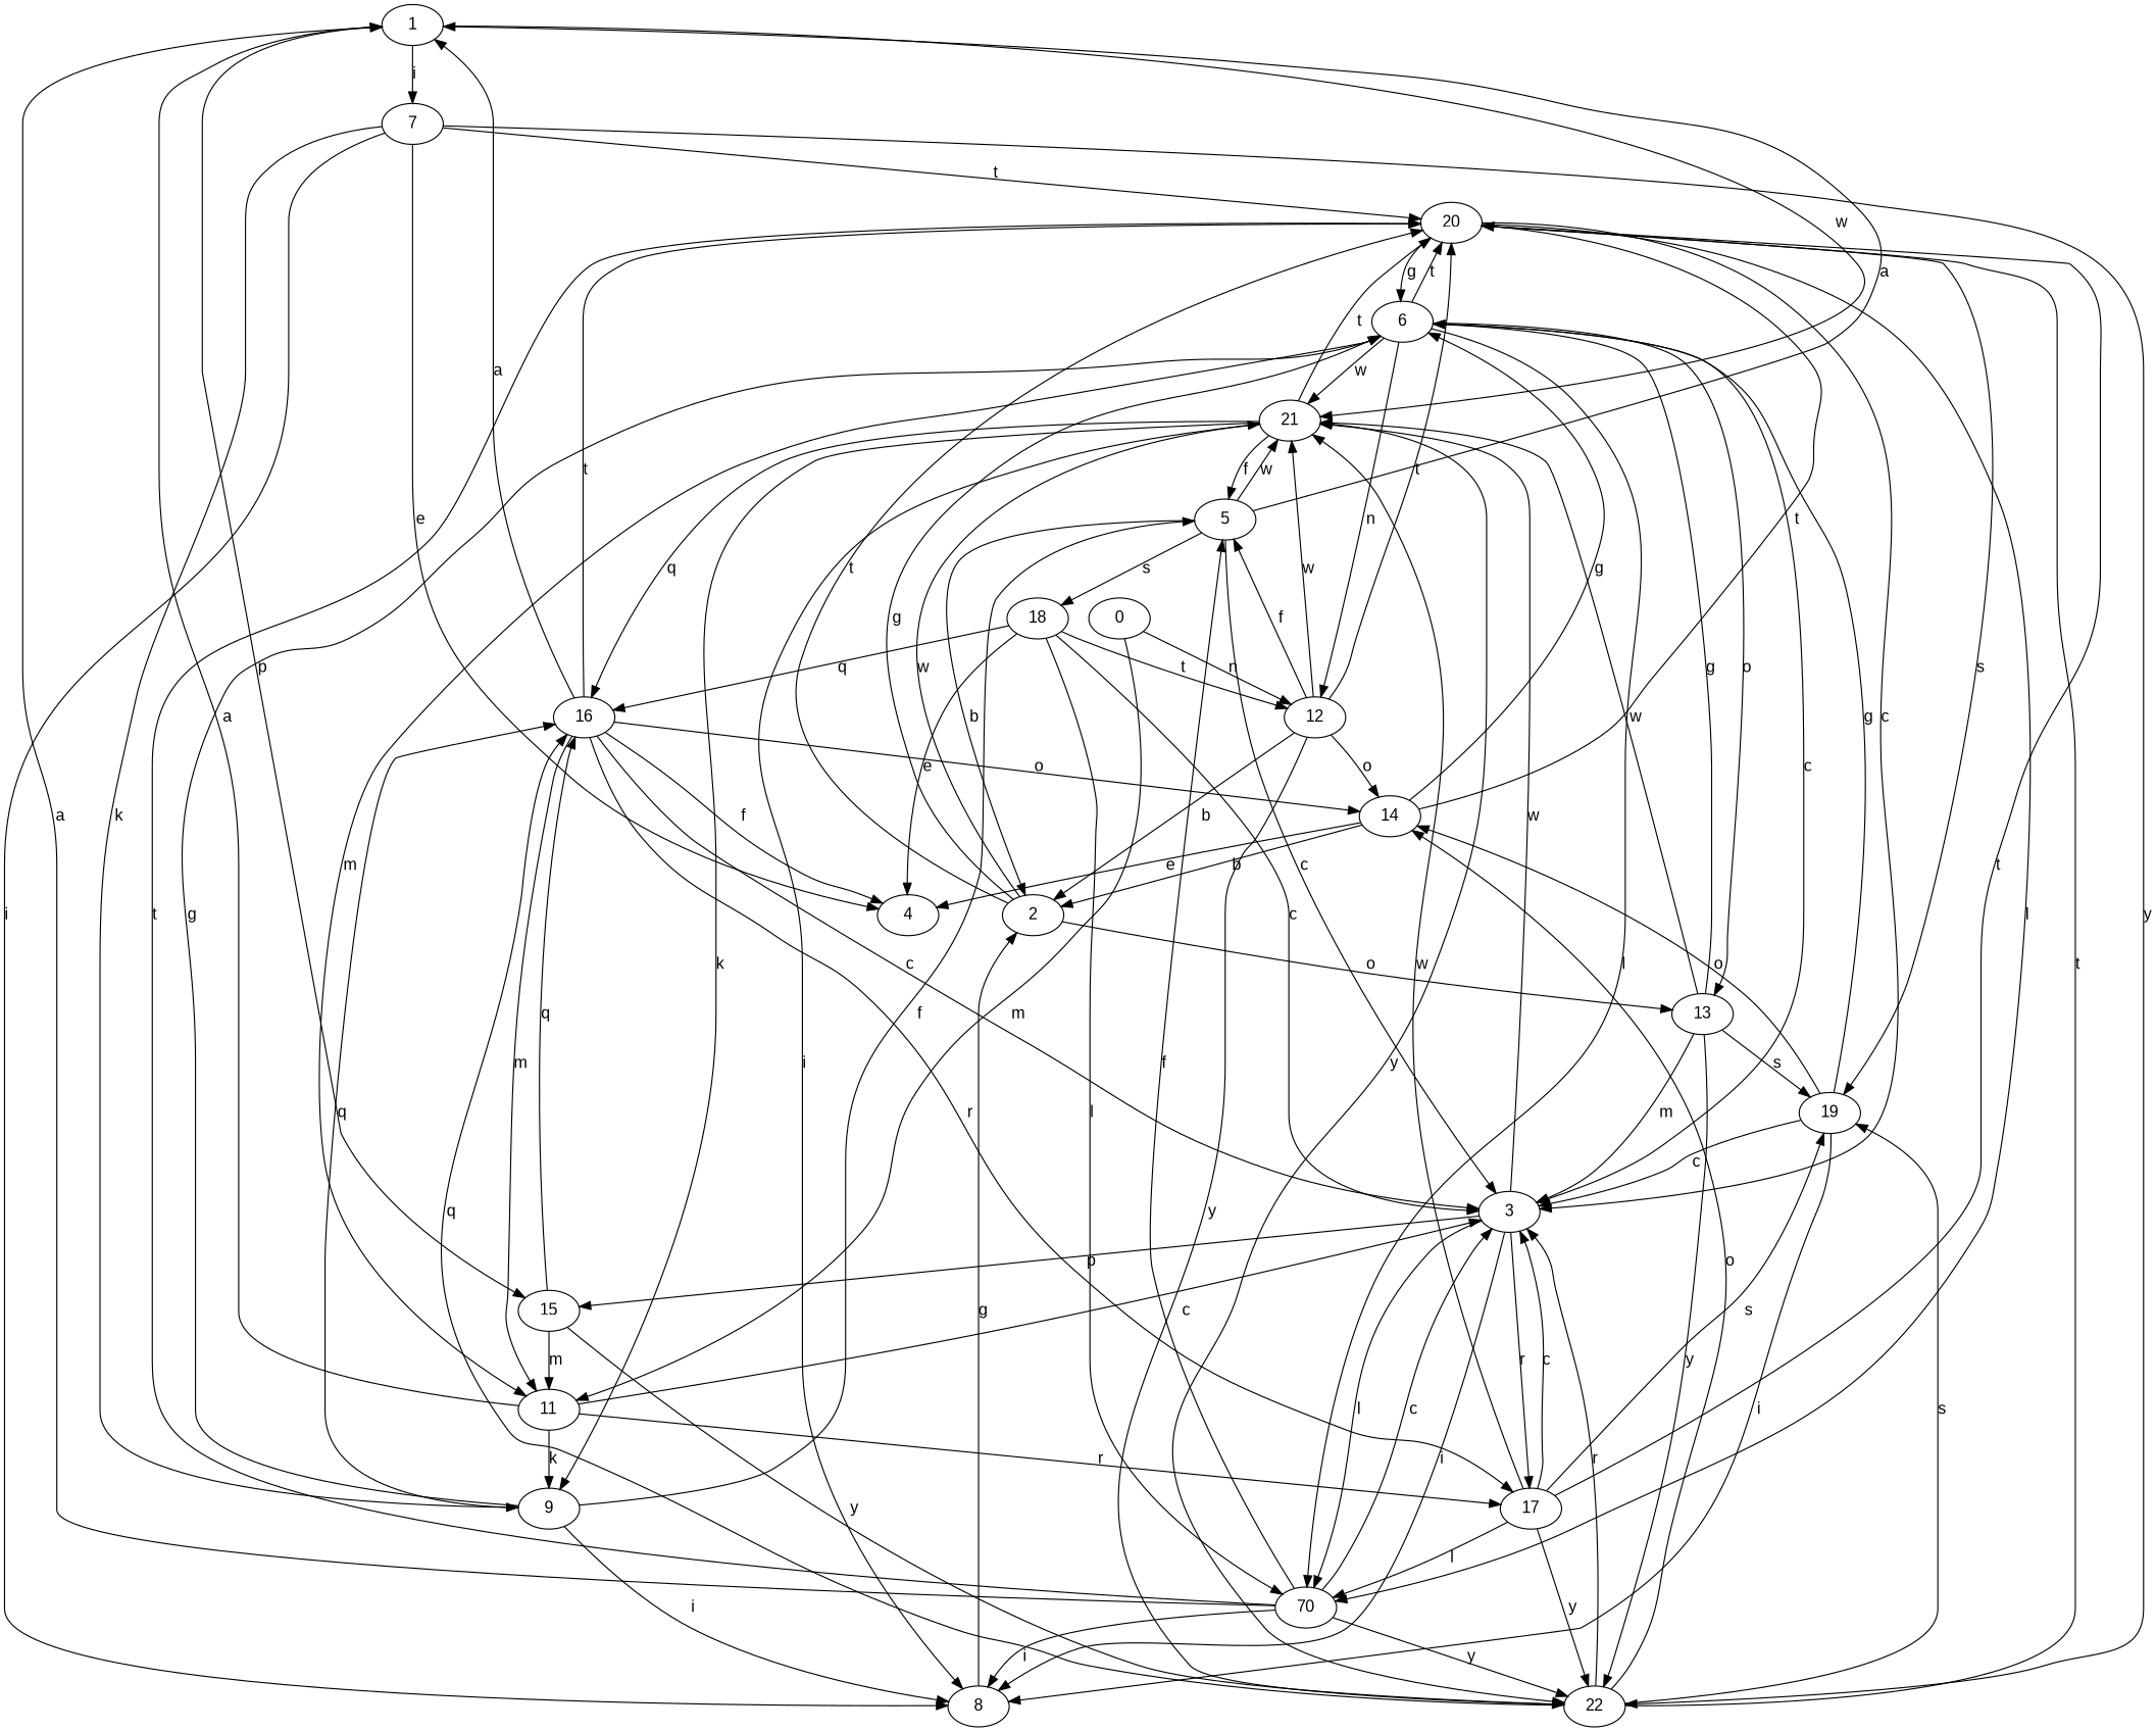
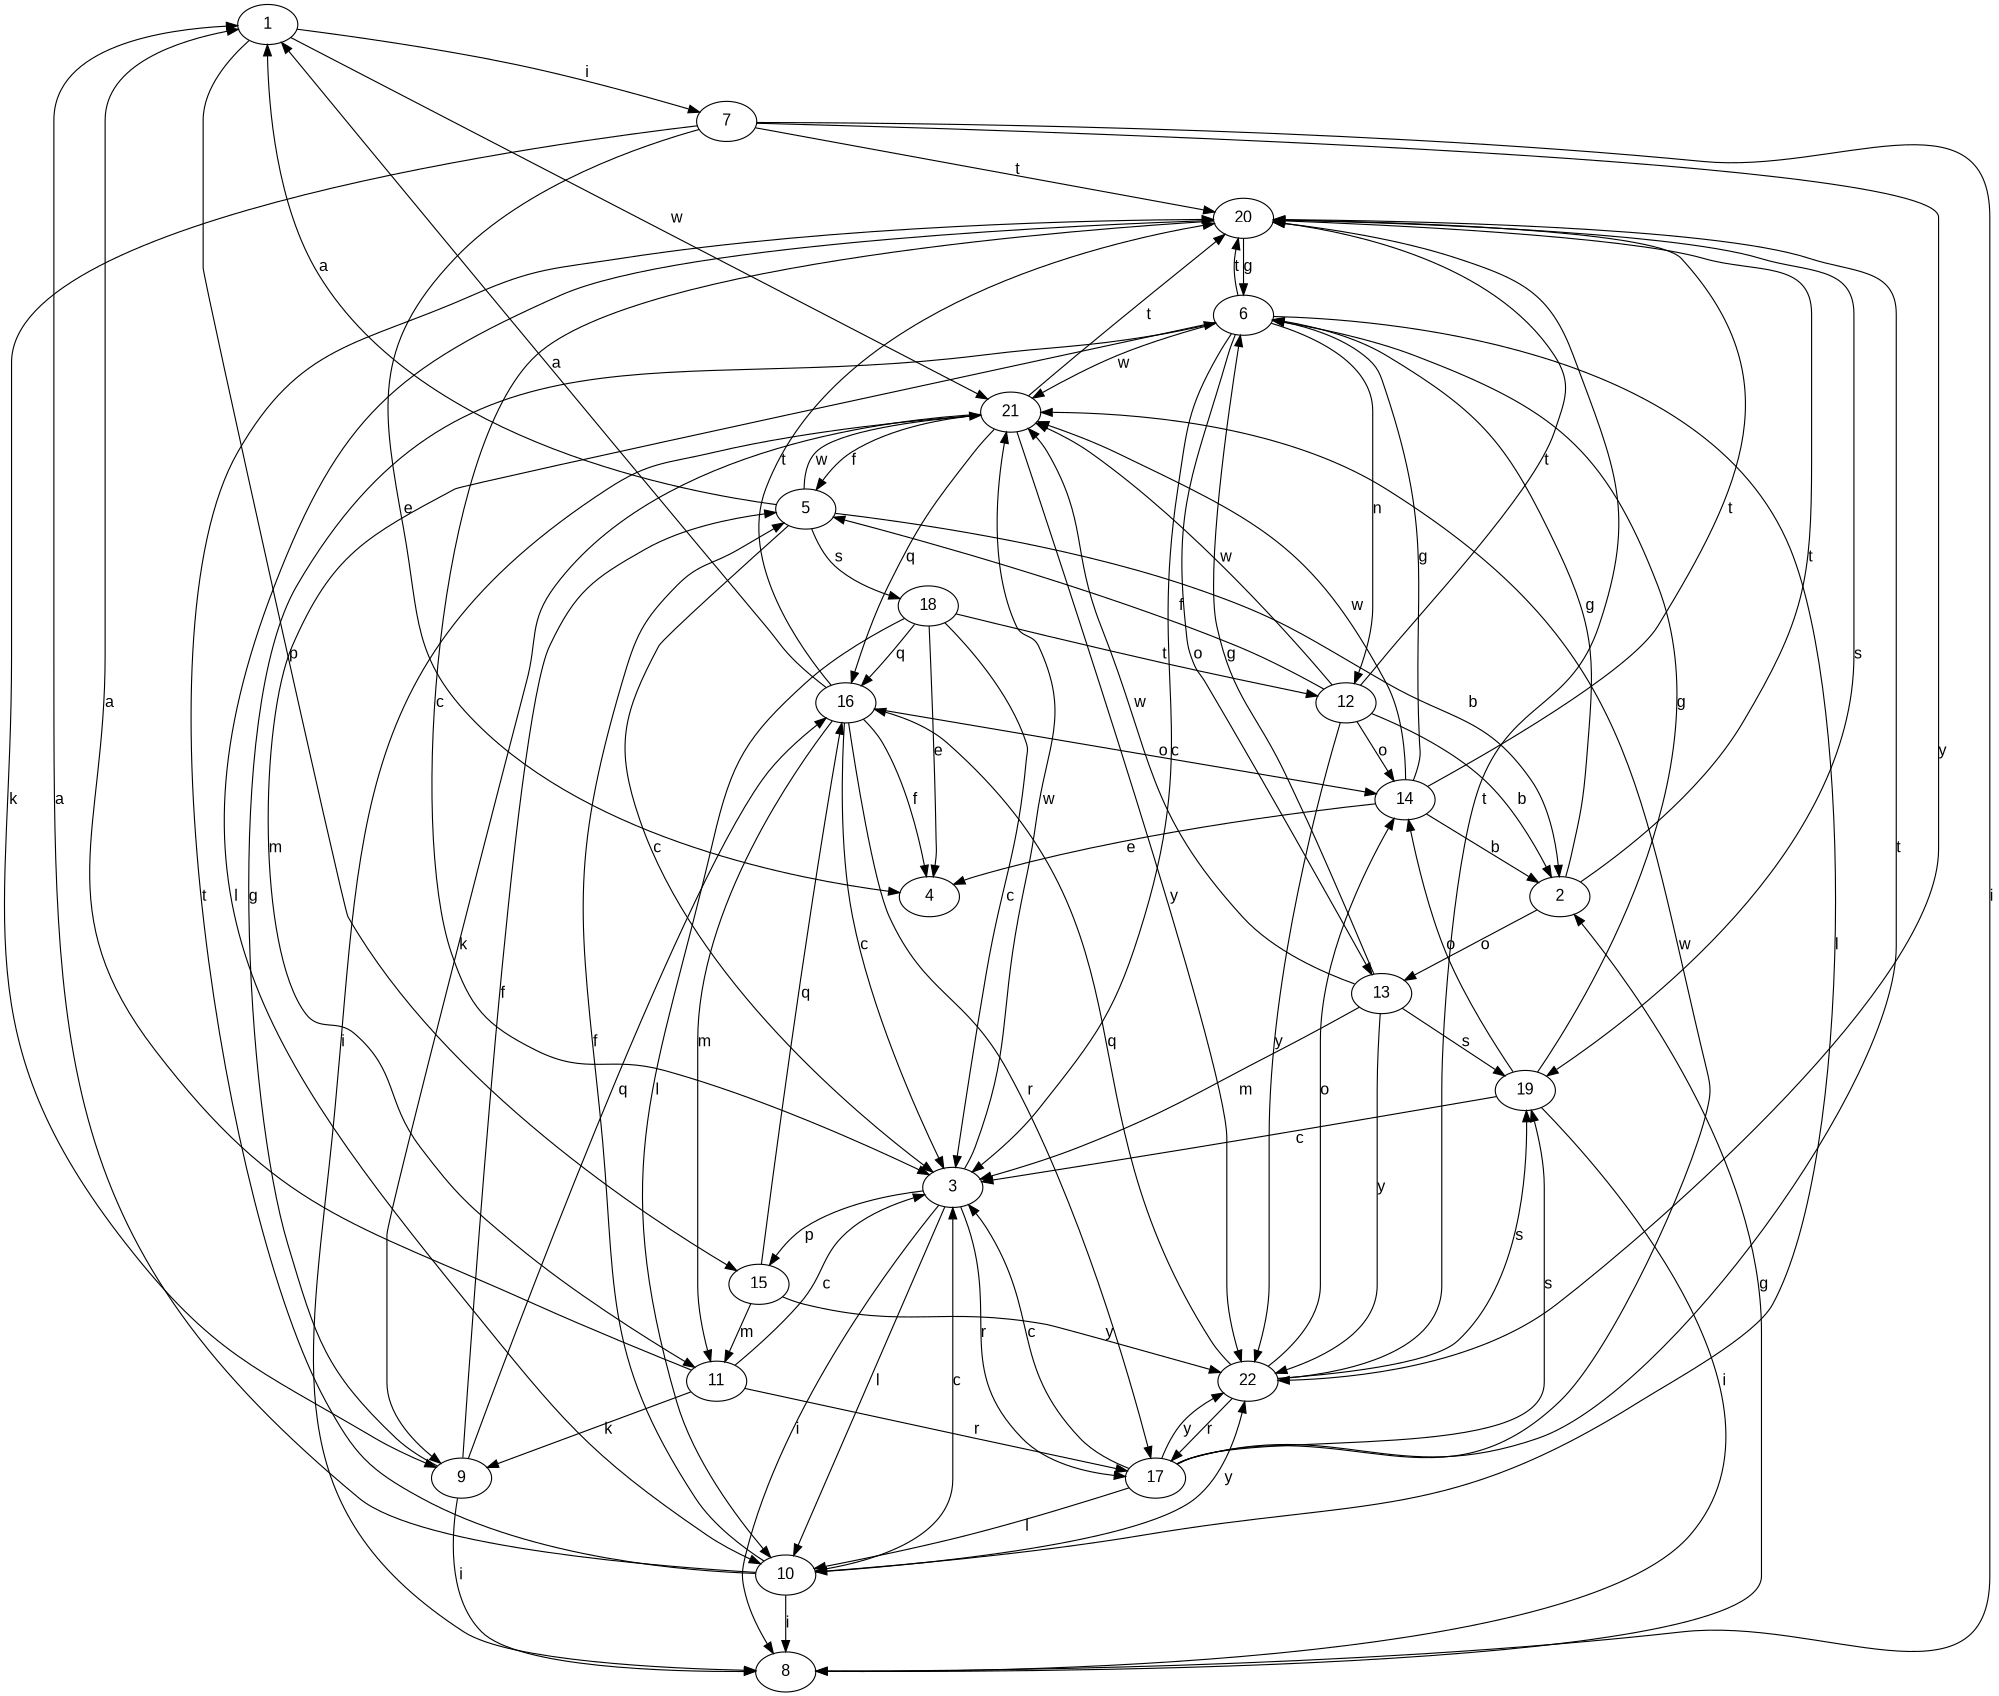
  strict digraph {
    fontname="Liberation Sans"
    node [fontname="Liberation Sans"]
    edge [fontname="Liberation Sans"]
    1
    7
    15
    21
    4
    20
    8
    9
    22
    11
    16
    5
    2
    6
    13
    3
-   10 [label=70]
+   10
    12
    19
    17
    18
    14
-   0
    1 -> 7 [label=i]
    1 -> 15 [label=p]
    1 -> 21 [label=w]
    7 -> 4 [label=e]
    7 -> 20 [label=t]
    7 -> 8 [label=i]
    7 -> 9 [label=k]
    7 -> 22 [label=y]
    15 -> 22 [label=y]
    15 -> 11 [label=m]
    15 -> 16 [label=q]
    21 -> 20 [label=t]
    21 -> 8 [label=i]
    21 -> 9 [label=k]
    21 -> 22 [label=y]
    21 -> 16 [label=q]
    21 -> 5 [label=f]
    20 -> 6 [label=g]
    20 -> 3 [label=c]
    20 -> 10 [label=l]
    20 -> 19 [label=s]
    8 -> 2 [label=g]
    9 -> 8 [label=i]
    9 -> 16 [label=q]
    9 -> 5 [label=f]
    9 -> 6 [label=g]
    22 -> 20 [label=t]
    22 -> 16 [label=q]
    22 -> 19 [label=s]
-   22 -> 3 [label=r]
+   22 -> 17 [label=r]
    22 -> 14 [label=o]
    11 -> 1 [label=a]
    11 -> 9 [label=k]
    11 -> 3 [label=c]
    11 -> 17 [label=r]
    16 -> 1 [label=a]
    16 -> 4 [label=f]
    16 -> 20 [label=t]
    16 -> 11 [label=m]
    16 -> 3 [label=c]
    16 -> 17 [label=r]
    16 -> 14 [label=o]
    5 -> 1 [label=a]
    5 -> 21 [label=w]
    5 -> 2 [label=b]
    5 -> 3 [label=c]
    5 -> 18 [label=s]
-   2 -> 21 [label=w]
+   14 -> 21 [label=w]
    2 -> 20 [label=t]
    2 -> 6 [label=g]
    2 -> 13 [label=o]
    6 -> 21 [label=w]
    6 -> 20 [label=t]
    6 -> 11 [label=m]
    6 -> 13 [label=o]
    6 -> 3 [label=c]
    6 -> 10 [label=l]
    6 -> 12 [label=n]
    13 -> 21 [label=w]
    13 -> 22 [label=y]
    13 -> 6 [label=g]
    13 -> 3 [label=m]
    13 -> 19 [label=s]
    3 -> 15 [label=p]
    3 -> 21 [label=w]
    3 -> 8 [label=i]
    3 -> 10 [label=l]
    3 -> 17 [label=r]
    10 -> 1 [label=a]
    10 -> 20 [label=t]
    10 -> 8 [label=i]
    10 -> 22 [label=y]
    10 -> 5 [label=f]
    10 -> 3 [label=c]
    12 -> 21 [label=w]
    12 -> 20 [label=t]
    12 -> 22 [label=y]
    12 -> 5 [label=f]
    12 -> 2 [label=b]
    12 -> 14 [label=o]
    19 -> 8 [label=i]
    19 -> 6 [label=g]
    19 -> 3 [label=c]
    19 -> 14 [label=o]
    17 -> 21 [label=w]
    17 -> 20 [label=t]
    17 -> 22 [label=y]
    17 -> 3 [label=c]
    17 -> 10 [label=l]
    17 -> 19 [label=s]
    18 -> 4 [label=e]
    18 -> 16 [label=q]
    18 -> 3 [label=c]
    18 -> 10 [label=l]
    18 -> 12 [label=t]
    14 -> 4 [label=e]
    14 -> 20 [label=t]
    14 -> 2 [label=b]
    14 -> 6 [label=g]
-   0 -> 11 [label=m]
-   0 -> 12 [label=n]
  }
